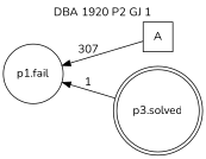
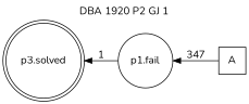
  digraph {
    fontname=Nunito
    label=" DBA 1920 P2 GJ 1 "
    labelloc=tl
    rankdir=RL
    node [fontname=Nunito]
    edge [fontname=Nunito]
    n1 [label=A shape=square]
    n2 [label="p1.fail" shape=circle]
    n3 [label="p3.solved" shape=doublecircle]
-   n1 -> n2 [label=307]
-   n3 -> n2 [label=1]
+   n1 -> n2 [label=347]
+   n2 -> n3 [label=1]
  }
